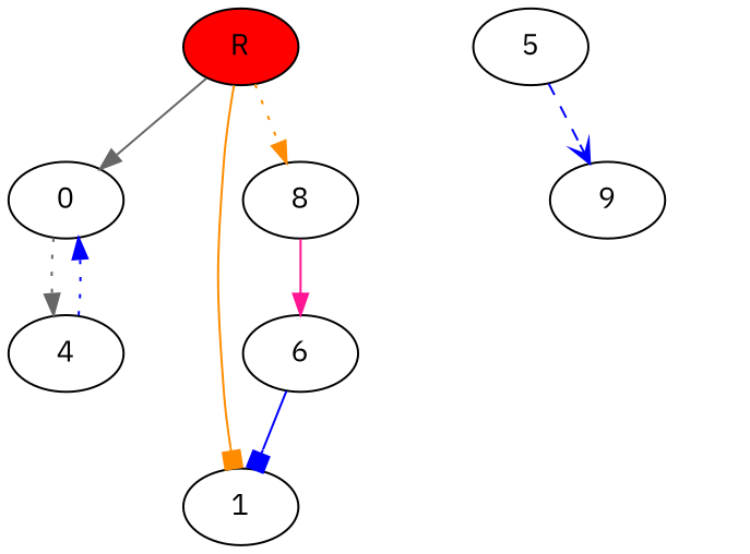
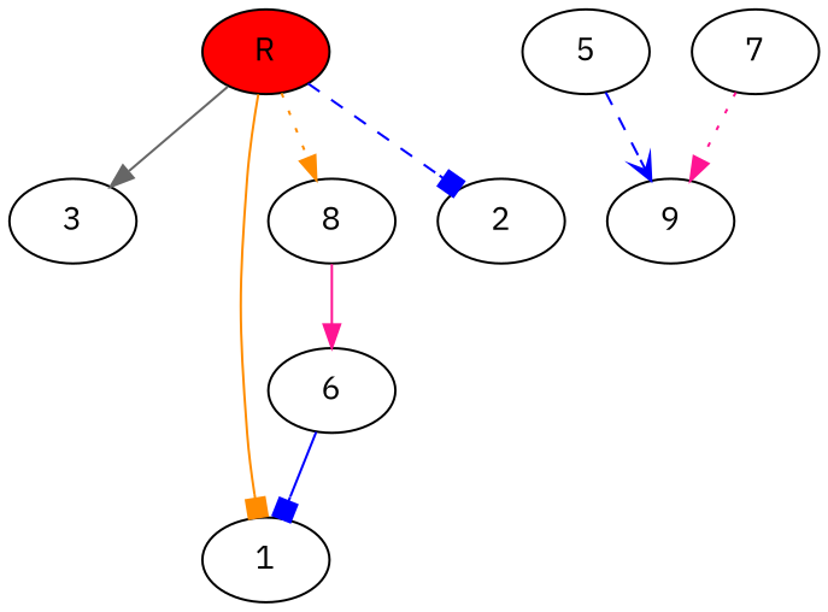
  digraph {
    fontname="IBM Plex Sans"
    node [fontname="IBM Plex Sans"]
    edge [arrowhead=normal color=blue fontname="IBM Plex Sans" style=dotted]
-   3 [label=0]
-   4
+   3
    5
    9
    6
    1
    8
+   7
    R [fillcolor="#ff0000" style=filled]
-   3 -> 4 [color=gray40]
-   4 -> 3
+   2
    5 -> 9 [arrowhead=vee style=dashed]
    6 -> 1 [arrowhead=box style=solid]
    8 -> 6 [color=deeppink style=solid]
+   7 -> 9 [color=deeppink]
    R -> 3 [color=gray40 style=solid]
    R -> 1 [arrowhead=box color=darkorange style=solid]
    R -> 8 [color=darkorange]
+   R -> 2 [arrowhead=box style=dashed]
  }
